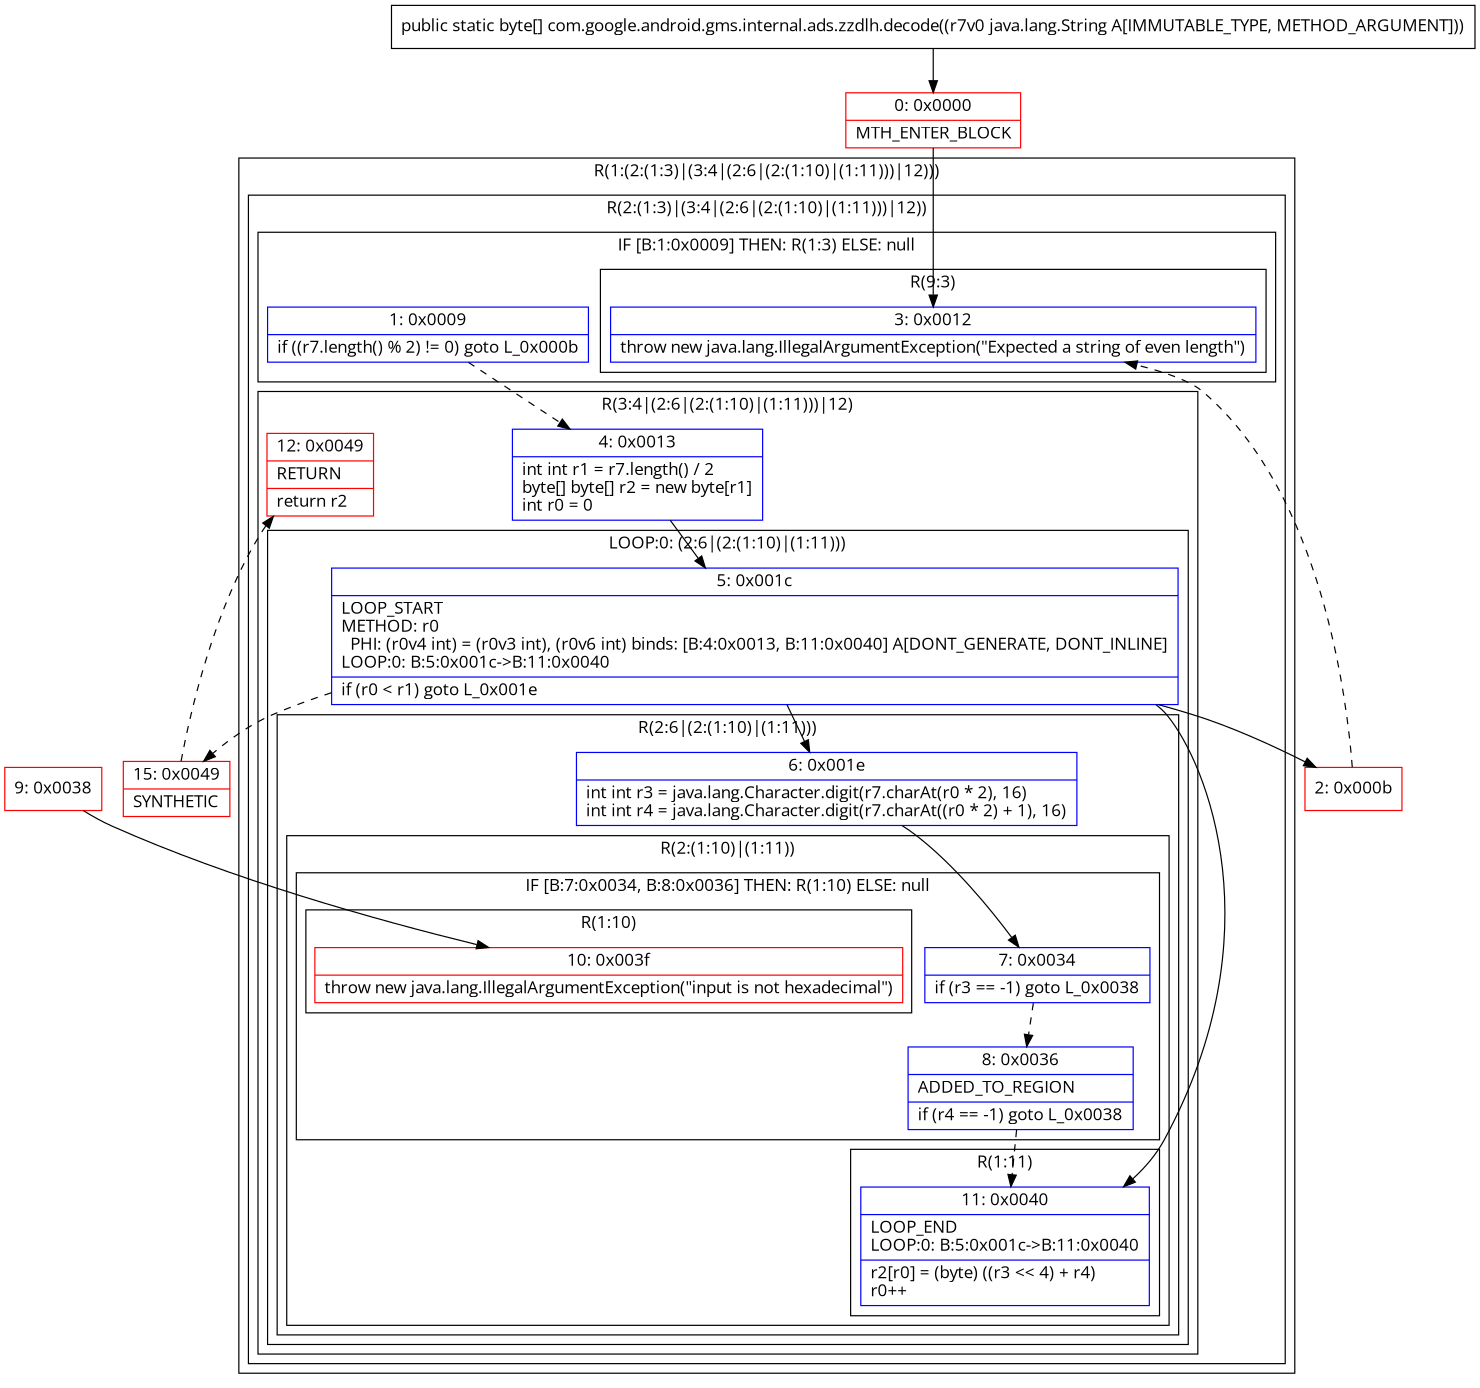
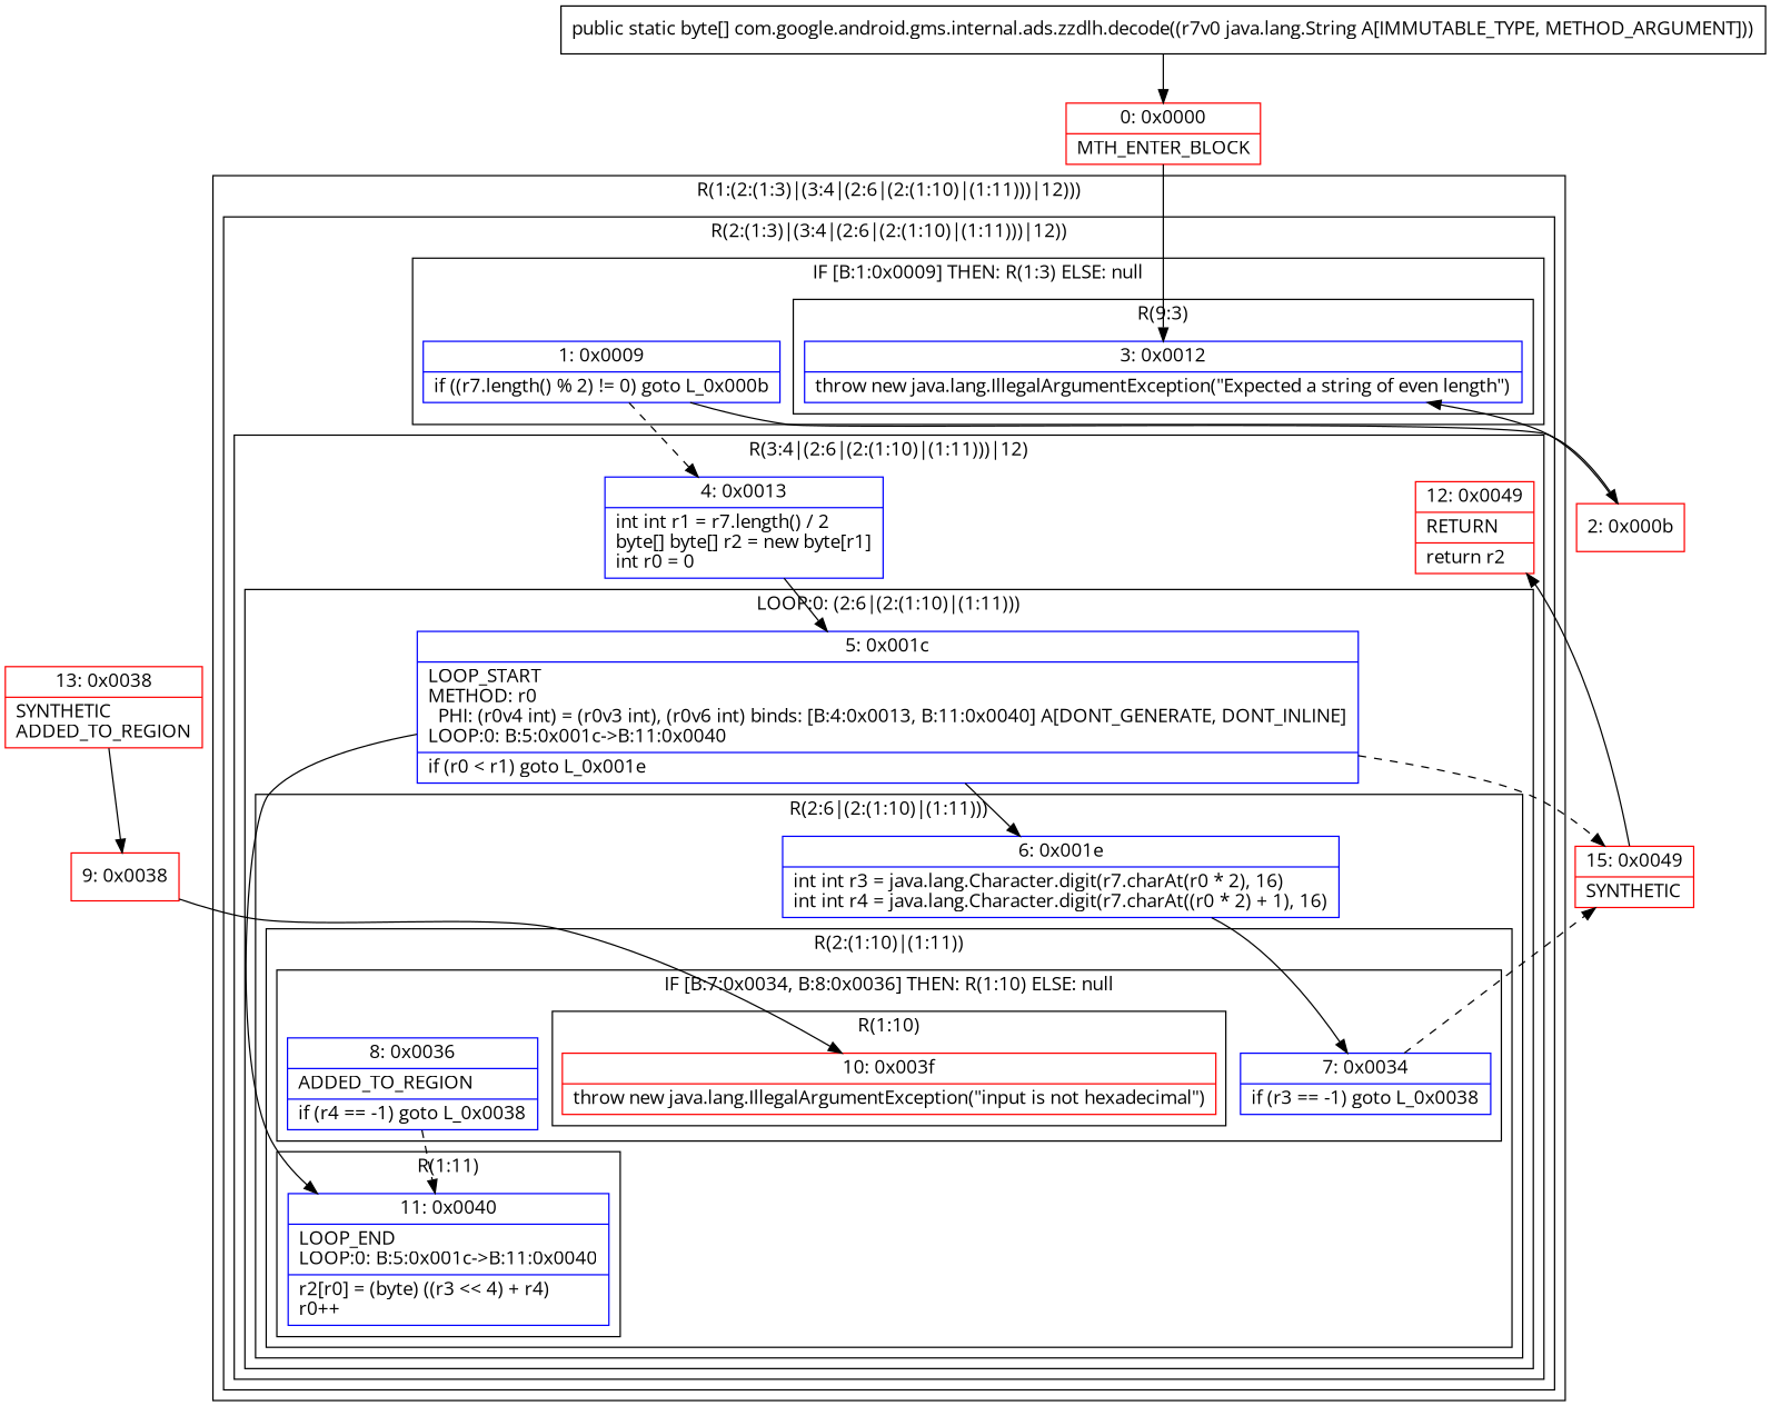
  digraph {
    fontname="Open Sans"
    node [color=blue fontname="Open Sans" shape=record]
    edge [fontname="Open Sans"]
    n1 [label="{3\:\ 0x0012|throw new java.lang.IllegalArgumentException(\"Expected a string of even length\")\l}"]
    n2 [label="{1\:\ 0x0009|if ((r7.length() % 2) != 0) goto L_0x000b\l}"]
    n3 [color=red label="{10\:\ 0x003f|throw new java.lang.IllegalArgumentException(\"input is not hexadecimal\")\l}"]
    n4 [label="{7\:\ 0x0034|if (r3 == \-1) goto L_0x0038\l}"]
    n5 [label="{8\:\ 0x0036|ADDED_TO_REGION\l|if (r4 == \-1) goto L_0x0038\l}"]
    n6 [label="{11\:\ 0x0040|LOOP_END\lLOOP:0: B:5:0x001c\-\>B:11:0x0040\l|r2[r0] = (byte) ((r3 \<\< 4) + r4)\lr0++\l}"]
    n7 [label="{6\:\ 0x001e|int int r3 = java.lang.Character.digit(r7.charAt(r0 * 2), 16)\lint int r4 = java.lang.Character.digit(r7.charAt((r0 * 2) + 1), 16)\l}"]
    n8 [label="{5\:\ 0x001c|LOOP_START\lMETHOD: r0 \l  PHI: (r0v4 int) = (r0v3 int), (r0v6 int) binds: [B:4:0x0013, B:11:0x0040] A[DONT_GENERATE, DONT_INLINE]\lLOOP:0: B:5:0x001c\-\>B:11:0x0040\l|if (r0 \< r1) goto L_0x001e\l}"]
    n9 [label="{4\:\ 0x0013|int int r1 = r7.length() \/ 2\lbyte[] byte[] r2 = new byte[r1]\lint r0 = 0\l}"]
    n10 [color=red label="{12\:\ 0x0049|RETURN\l|return r2\l}"]
    n11 [color=red label="{2\:\ 0x000b}"]
    n12 [color=red label="{15\:\ 0x0049|SYNTHETIC\l}"]
+   n13 [color=red label="{13\:\ 0x0038|SYNTHETIC\lADDED_TO_REGION\l}"]
    n14 [color=red label="{9\:\ 0x0038}"]
    n15 [color=red label="{0\:\ 0x0000|MTH_ENTER_BLOCK\l}"]
    n16 [label="{public static byte[] com.google.android.gms.internal.ads.zzdlh.decode((r7v0 java.lang.String A[IMMUTABLE_TYPE, METHOD_ARGUMENT])) }" color=""]
    subgraph cluster_1 {
      label="R(1:(2:(1:3)|(3:4|(2:6|(2:(1:10)|(1:11)))|12)))"
      subgraph cluster_2 {
        label="R(2:(1:3)|(3:4|(2:6|(2:(1:10)|(1:11)))|12))"
        subgraph cluster_3 {
          label="IF [B:1:0x0009] THEN: R(1:3) ELSE: null"
          n2
          subgraph cluster_4 {
            label="R(9:3)"
            n1
          }
        }
        subgraph cluster_5 {
          label="R(3:4|(2:6|(2:(1:10)|(1:11)))|12)"
          n9
          n10
          subgraph cluster_6 {
            label="LOOP:0: (2:6|(2:(1:10)|(1:11)))"
            n8
            subgraph cluster_7 {
              label="R(2:6|(2:(1:10)|(1:11)))"
              n7
              subgraph cluster_8 {
                label="R(2:(1:10)|(1:11))"
                subgraph cluster_9 {
                  label="IF [B:7:0x0034, B:8:0x0036] THEN: R(1:10) ELSE: null"
                  n4
                  n5
                  subgraph cluster_10 {
                    label="R(1:10)"
                    n3
                  }
                }
                subgraph cluster_11 {
                  label="R(1:11)"
                  n6
                }
              }
            }
          }
        }
      }
    }
    n2 -> n9 [style=dashed]
-   n8 -> n11
-   n4 -> n5 [style=dashed]
+   n2 -> n11
+   n4 -> n12 [style=dashed]
    n5 -> n6 [style=dashed]
    n7 -> n4
    n8 -> n6
    n8 -> n7
    n8 -> n12 [style=dashed]
    n9 -> n8
-   n11 -> n1 [style=dashed]
-   n12 -> n10 [style=dashed]
+   n11 -> n1
+   n12 -> n10
+   n13 -> n14
    n14 -> n3
    n15 -> n1
    n16 -> n15
  }
